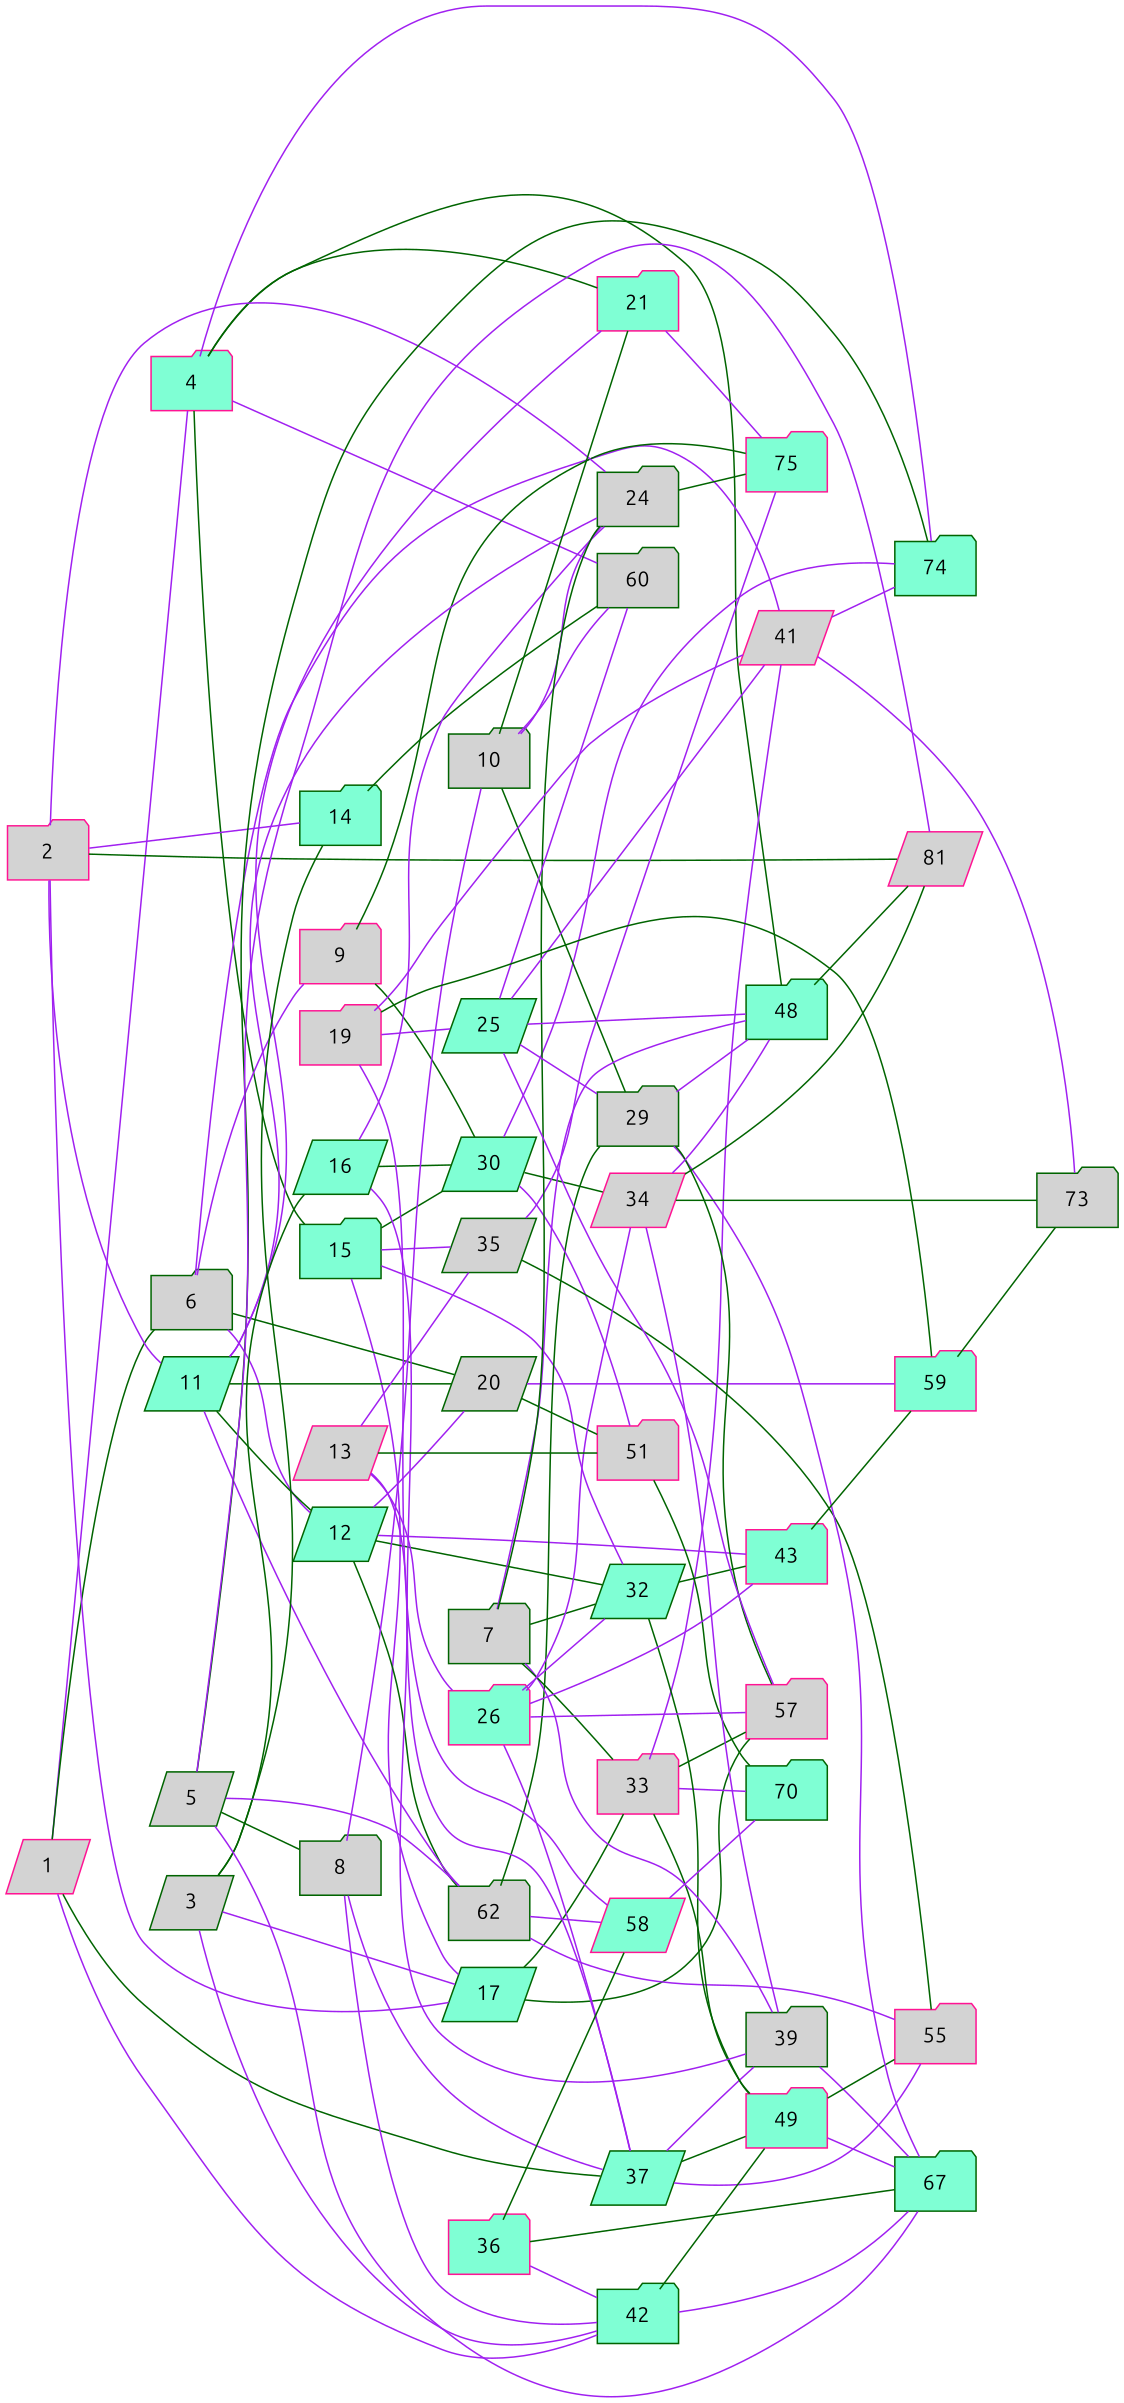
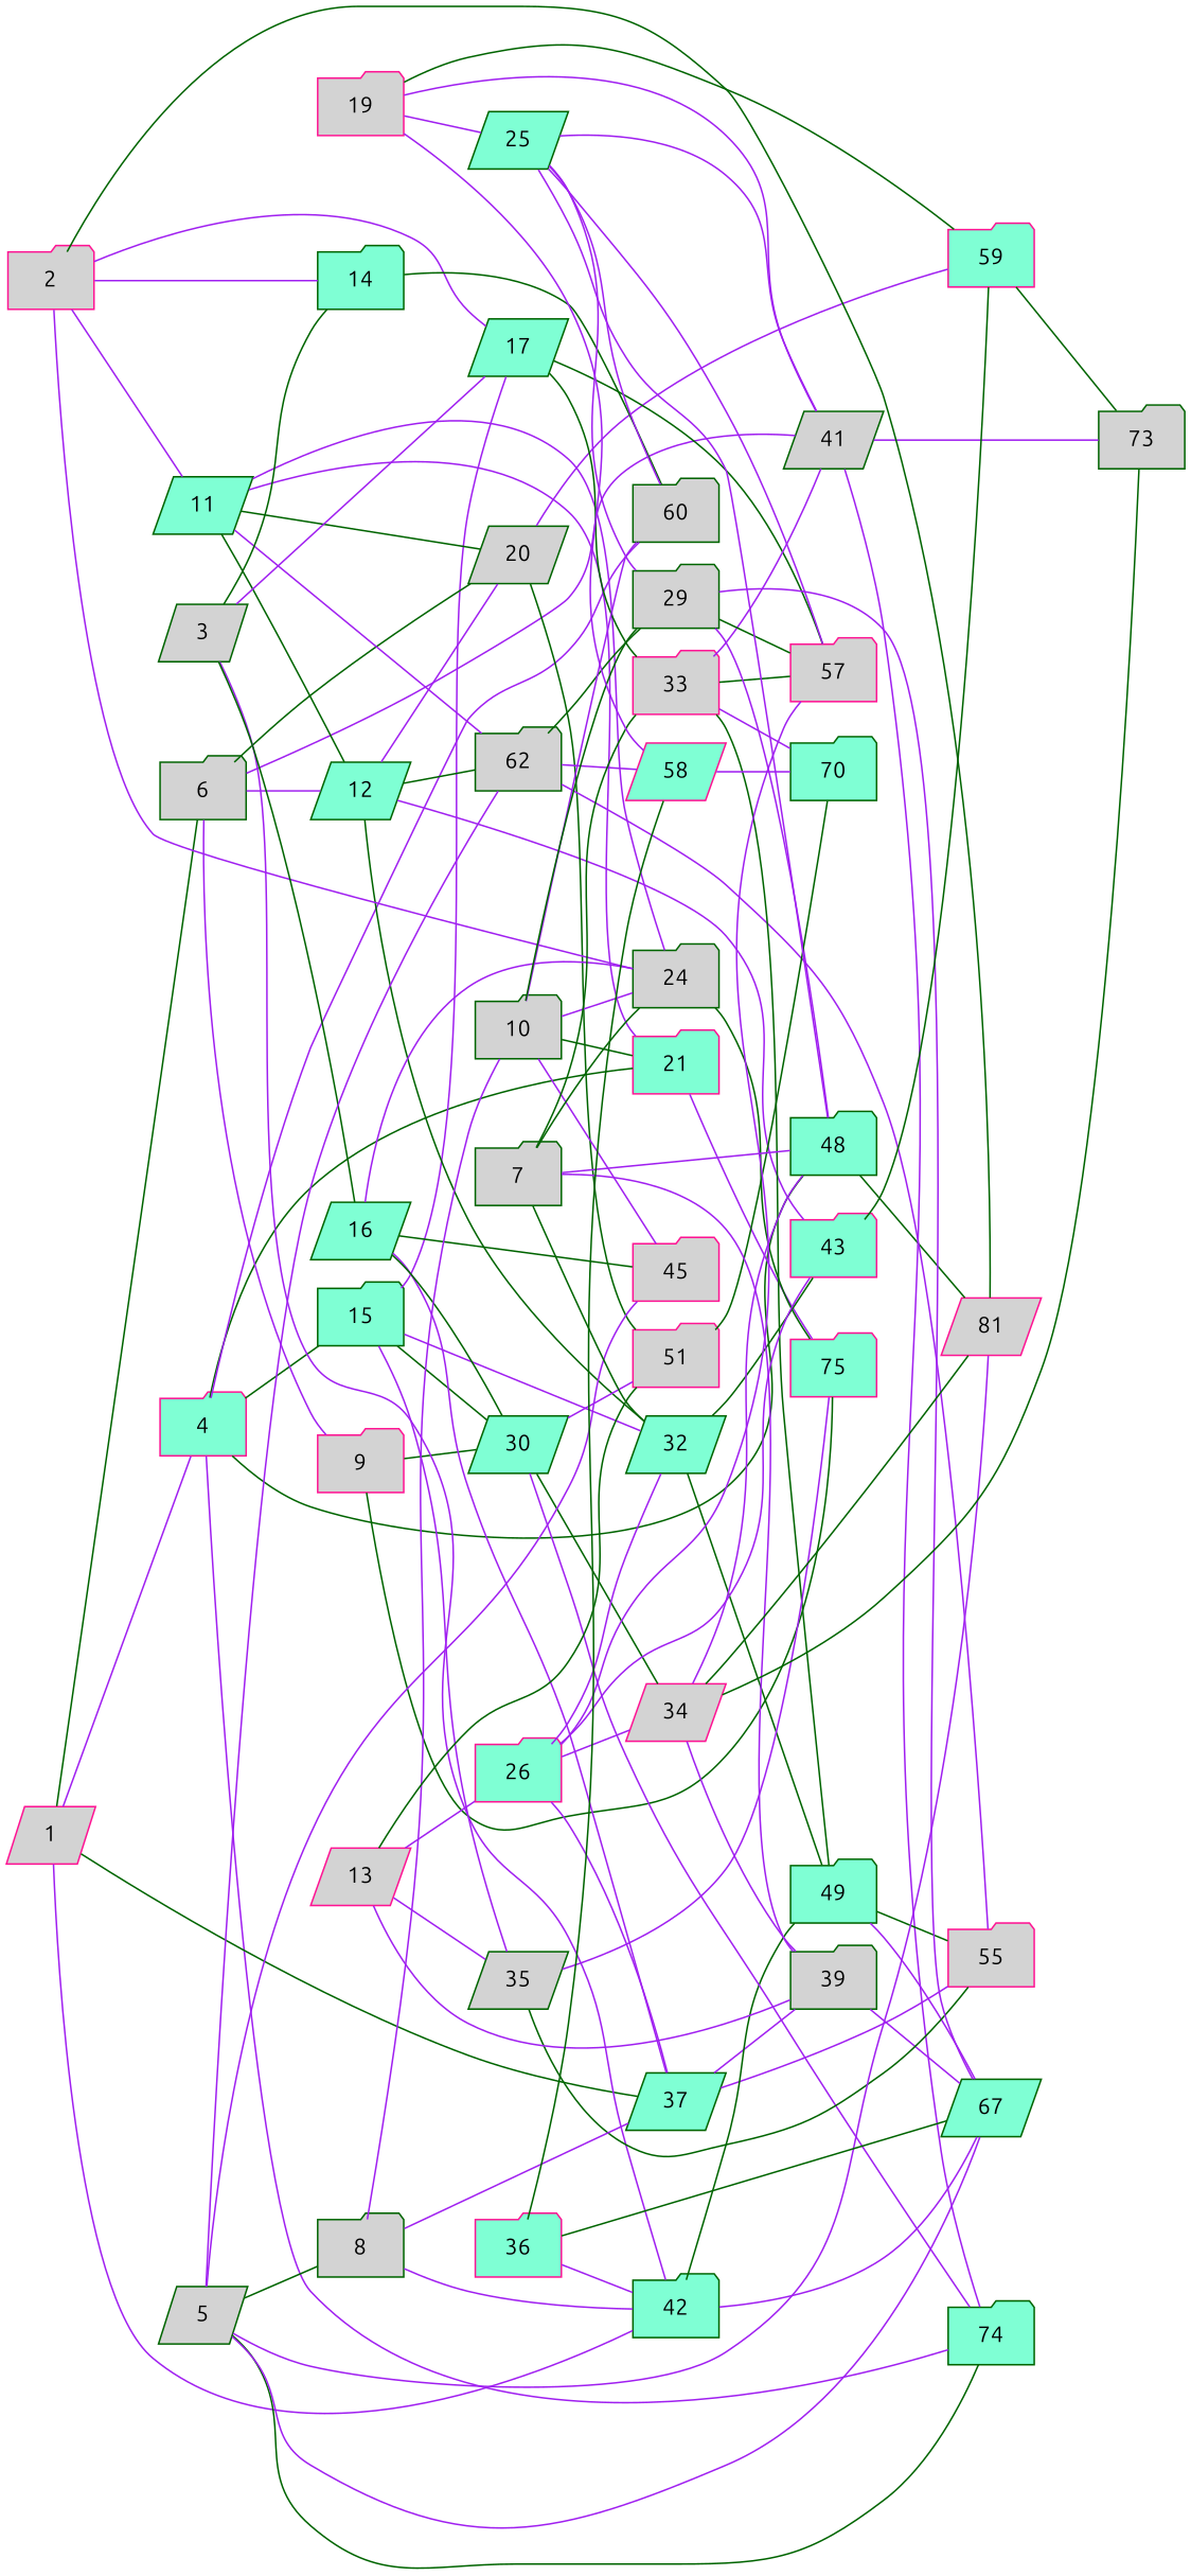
  graph {
    fontname=Ubuntu
    rankdir=LR
    node [color=darkgreen fillcolor=lightgrey fontname=Ubuntu shape=folder style=filled]
    edge [color=purple fontname=Ubuntu]
    4 [color=deeppink fillcolor=aquamarine super="+23"]
    15 [fillcolor=aquamarine super="+56"]
    21 [color=deeppink fillcolor=aquamarine]
    n4 [fillcolor=aquamarine label=74]
    48 [fillcolor=aquamarine super="+78"]
    60
    1 [color=deeppink shape=parallelogram]
    6 [super="+72"]
    37 [fillcolor=aquamarine shape=parallelogram super="+46"]
    42 [fillcolor=aquamarine super="+79"]
    9 [color=deeppink]
    12 [fillcolor=aquamarine shape=parallelogram super="+27"]
    20 [shape=parallelogram super="+38"]
-   41 [color=deeppink shape=parallelogram super="+80"]
+   41 [shape=parallelogram super="+80"]
    39 [super="+47"]
    55 [color=deeppink]
-   49 [color=deeppink fillcolor=aquamarine super="+77"]
-   67 [fillcolor=aquamarine super="+68"]
+   49 [fillcolor=aquamarine super="+77"]
+   67 [fillcolor=aquamarine shape=parallelogram super="+68"]
    2 [color=deeppink super="+71"]
    11 [fillcolor=aquamarine shape=parallelogram super="+76"]
    14 [fillcolor=aquamarine]
    17 [fillcolor=aquamarine shape=parallelogram super="+18"]
    24 [super="+65"]
    81 [color=deeppink shape=parallelogram]
    n25 [label=62 super="+61"]
    33 [color=deeppink super="+74"]
    57 [color=deeppink super="+66"]
    75 [color=deeppink fillcolor=aquamarine]
    3 [shape=parallelogram]
    16 [fillcolor=aquamarine shape=parallelogram super="+50"]
+   45 [color=deeppink]
    30 [fillcolor=aquamarine shape=parallelogram super="+62"]
    32 [fillcolor=aquamarine shape=parallelogram super="+63"]
    35 [shape=parallelogram]
    5 [shape=parallelogram super="+64"]
    8
    10 [super="+40"]
    29 [super="+52"]
    58 [color=deeppink fillcolor=aquamarine shape=parallelogram]
    43 [color=deeppink fillcolor=aquamarine]
    59 [color=deeppink fillcolor=aquamarine super="+69"]
    51 [color=deeppink]
    73
    7 [super="+31"]
    70 [fillcolor=aquamarine]
    34 [color=deeppink shape=parallelogram super="+54"]
    26 [color=deeppink fillcolor=aquamarine super="+53"]
    13 [color=deeppink shape=parallelogram]
    25 [fillcolor=aquamarine shape=parallelogram super="+28"]
    19 [color=deeppink]
    36 [color=deeppink fillcolor=aquamarine]
    4 -- 15 [color=darkgreen]
    4 -- 21 [color=darkgreen]
    4 -- n4
    4 -- 48 [color=darkgreen]
    4 -- 60
    15 -- 17 [weight=2]
    15 -- 30 [color=darkgreen]
    15 -- 32
    15 -- 35
    21 -- 75
    48 -- 81 [color=darkgreen]
    1 -- 4
    1 -- 6 [color=darkgreen]
    1 -- 37 [color=darkgreen]
    1 -- 42
    6 -- 9
    6 -- 12
    6 -- 20 [color=darkgreen]
    6 -- 41
    37 -- 39
    37 -- 55
-   37 -- 49 [color=darkgreen]
    42 -- 49 [color=darkgreen]
    42 -- 67
    9 -- 75 [color=darkgreen]
    9 -- 30 [color=darkgreen]
    12 -- 20
    12 -- n25 [color=darkgreen]
    12 -- 32 [color=darkgreen]
    12 -- 43
    20 -- 59 [weight=2]
    20 -- 51 [color=darkgreen]
    41 -- n4
    41 -- 73
    39 -- 67
    49 -- 55 [color=darkgreen]
    49 -- 67
    2 -- 11
    2 -- 14 [weight=2]
    2 -- 17
    2 -- 24
    2 -- 81 [color=darkgreen]
    11 -- 21
    11 -- 12 [color=darkgreen]
    11 -- 20 [color=darkgreen]
    11 -- 24
    11 -- n25
    14 -- 60 [color=darkgreen]
    17 -- 33 [color=darkgreen]
    17 -- 57 [color=darkgreen]
    24 -- 75 [color=darkgreen]
    n25 -- 55
    n25 -- 29 [color=darkgreen]
    n25 -- 58
    33 -- 41
    33 -- 49 [color=darkgreen]
    33 -- 57 [color=darkgreen]
    33 -- 70
    3 -- 42
    3 -- 14 [color=darkgreen]
    3 -- 17
    3 -- 16 [color=darkgreen]
    16 -- 37
    16 -- 24
+   16 -- 45 [color=darkgreen]
    16 -- 30 [color=darkgreen]
    30 -- n4
    30 -- 51
    30 -- 34 [color=darkgreen]
    32 -- 49 [color=darkgreen]
    32 -- 43 [color=darkgreen]
    35 -- 55 [color=darkgreen]
    35 -- 75
    5 -- n4 [color=darkgreen]
    5 -- 67
    5 -- 81
    5 -- n25
+   5 -- 45
    5 -- 8 [color=darkgreen]
    8 -- 37
    8 -- 42
    8 -- 10
    10 -- 21 [color=darkgreen]
    10 -- 60
    10 -- 24
+   10 -- 45
    10 -- 29 [color=darkgreen]
    29 -- 48
    29 -- 67
    29 -- 57 [color=darkgreen]
    58 -- 70
    43 -- 59 [color=darkgreen]
    59 -- 73 [color=darkgreen]
    51 -- 70 [color=darkgreen]
    7 -- 48
    7 -- 39 [weight=2]
    7 -- 24 [color=darkgreen]
    7 -- 33 [color=darkgreen]
    7 -- 32 [color=darkgreen]
    34 -- 48
    34 -- 39
    34 -- 81 [color=darkgreen]
    34 -- 73 [color=darkgreen]
    26 -- 37
    26 -- 57
    26 -- 32
    26 -- 43
    26 -- 34
    13 -- 39
    13 -- 35
    13 -- 51 [color=darkgreen]
    13 -- 26
    25 -- 48
    25 -- 60
    25 -- 41
    25 -- 57
    25 -- 29
    19 -- 41
    19 -- 58
    19 -- 59 [color=darkgreen]
    19 -- 25
    36 -- 42
    36 -- 67 [color=darkgreen]
    36 -- 58 [color=darkgreen]
  }
